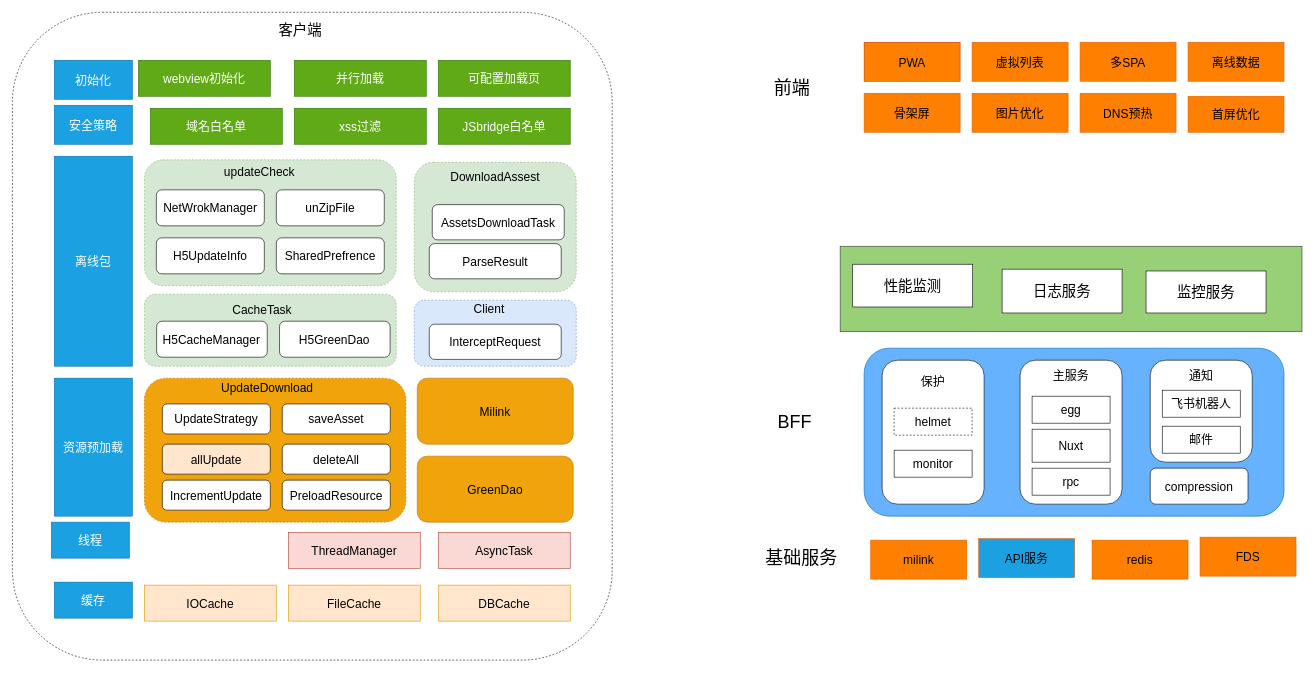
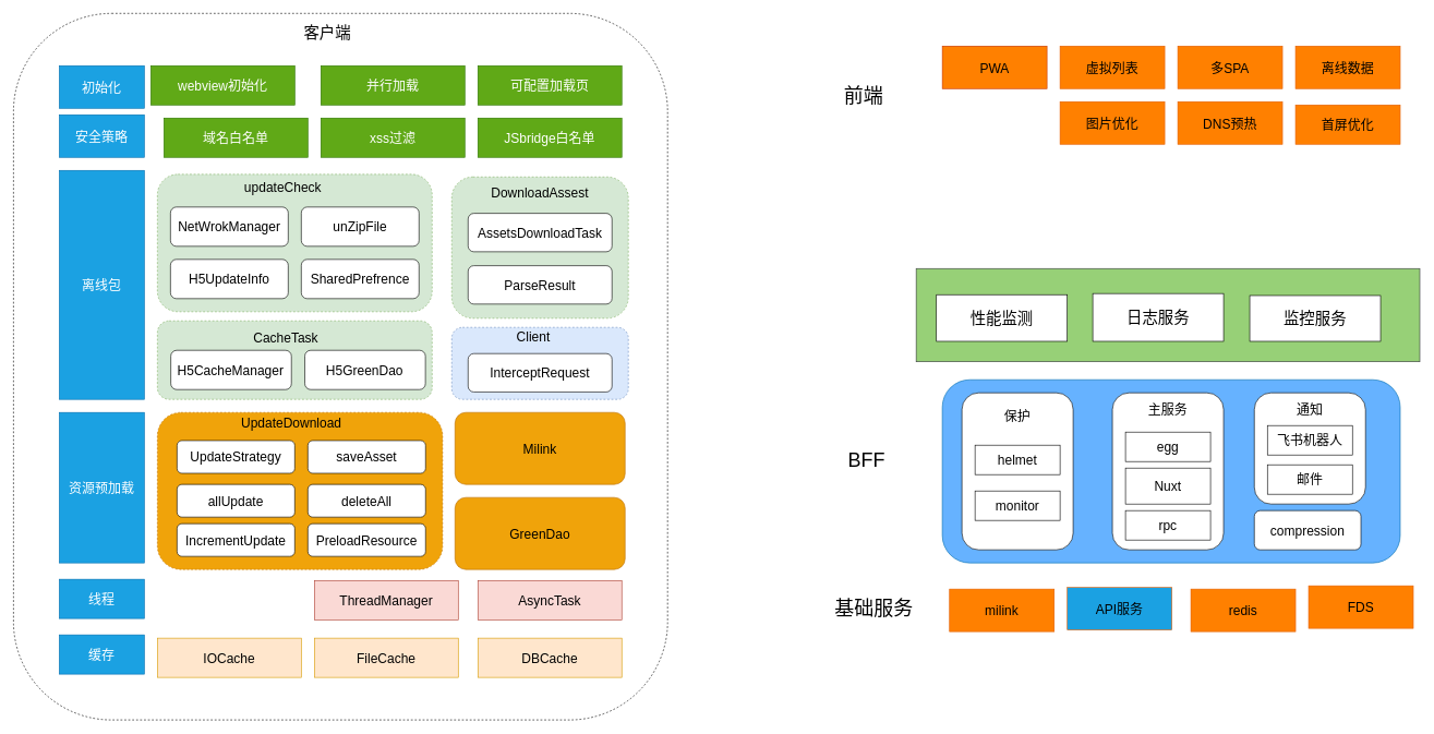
  <mxCell id="0" />
  <mxCell id="1" parent="0" />
  <mxCell id="2" value="" style="group;rounded=1;" vertex="1" connectable="0" parent="1"><mxGeometry x="20" y="20" width="1010" height="1080" as="geometry" /></mxCell>
  <mxCell id="3" value="" style="rounded=1;whiteSpace=wrap;html=1;dashed=1;" vertex="1" parent="2"><mxGeometry width="1000" height="1080" as="geometry" /></mxCell>
  <mxCell id="4" value="webview初始化" style="rounded=0;whiteSpace=wrap;html=1;fontSize=20;fillColor=#60a917;fontColor=#ffffff;strokeColor=#2D7600;" vertex="1" parent="2"><mxGeometry x="210" y="80" width="220" height="60" as="geometry" /></mxCell>
  <mxCell id="5" value="并行加载" style="rounded=0;whiteSpace=wrap;html=1;fontSize=20;fillColor=#60a917;fontColor=#ffffff;strokeColor=#2D7600;" vertex="1" parent="2"><mxGeometry x="470" y="80" width="220" height="60" as="geometry" /></mxCell>
  <mxCell id="6" value="可配置加载页" style="rounded=0;whiteSpace=wrap;html=1;fontSize=20;fillColor=#60a917;fontColor=#ffffff;strokeColor=#2D7600;" vertex="1" parent="2"><mxGeometry x="710" y="80" width="220" height="60" as="geometry" /></mxCell>
  <mxCell id="7" value="域名白名单" style="rounded=0;whiteSpace=wrap;html=1;fontSize=20;fillColor=#60a917;fontColor=#ffffff;strokeColor=#2D7600;" vertex="1" parent="2"><mxGeometry x="230" y="160" width="220" height="60" as="geometry" /></mxCell>
  <mxCell id="8" value="xss过滤" style="rounded=0;whiteSpace=wrap;html=1;fontSize=20;fillColor=#60a917;fontColor=#ffffff;strokeColor=#2D7600;" vertex="1" parent="2"><mxGeometry x="470" y="160" width="220" height="60" as="geometry" /></mxCell>
  <mxCell id="9" value="JSbridge白名单" style="rounded=0;whiteSpace=wrap;html=1;fontSize=20;fillColor=#60a917;fontColor=#ffffff;strokeColor=#2D7600;" vertex="1" parent="2"><mxGeometry x="710" y="160" width="220" height="60" as="geometry" /></mxCell>
  <mxCell id="10" value="&lt;font style=&quot;font-size: 20px;&quot;&gt;安全策略&lt;/font&gt;" style="rounded=0;whiteSpace=wrap;html=1;fillColor=#1ba1e2;fontColor=#ffffff;strokeColor=#006EAF;" vertex="1" parent="2"><mxGeometry x="70" y="155" width="130" height="65" as="geometry" /></mxCell>
  <mxCell id="11" value="&lt;span style=&quot;font-size: 20px;&quot;&gt;离线包&lt;/span&gt;" style="rounded=0;whiteSpace=wrap;html=1;fillColor=#1ba1e2;strokeColor=#006EAF;fontColor=#ffffff;" vertex="1" parent="2"><mxGeometry x="70" y="240" width="130" height="350" as="geometry" /></mxCell>
  <mxCell id="12" value="&lt;span style=&quot;font-size: 20px;&quot;&gt;资源预加载&lt;/span&gt;" style="rounded=0;whiteSpace=wrap;html=1;fillColor=#1ba1e2;fontColor=#ffffff;strokeColor=#006EAF;" vertex="1" parent="2"><mxGeometry x="70" y="610" width="130" height="230" as="geometry" /></mxCell>
- <mxCell id="13" value="&lt;span style=&quot;font-size: 20px;&quot;&gt;线程&lt;/span&gt;" style="rounded=0;whiteSpace=wrap;html=1;fillColor=#1ba1e2;fontColor=#ffffff;strokeColor=#006EAF;" vertex="1" parent="2"><mxGeometry x="65" y="850" width="130" height="60" as="geometry" /></mxCell>
+ <mxCell id="13" value="&lt;span style=&quot;font-size: 20px;&quot;&gt;线程&lt;/span&gt;" style="rounded=0;whiteSpace=wrap;html=1;fillColor=#1ba1e2;fontColor=#ffffff;strokeColor=#006EAF;" vertex="1" parent="2"><mxGeometry x="70" y="865" width="130" height="60" as="geometry" /></mxCell>
  <mxCell id="14" value="IOCache" style="rounded=0;whiteSpace=wrap;html=1;fontSize=20;fillColor=#ffe6cc;strokeColor=#d79b00;" vertex="1" parent="2"><mxGeometry x="220" y="955" width="220" height="60" as="geometry" /></mxCell>
  <mxCell id="15" value="FileCache" style="rounded=0;whiteSpace=wrap;html=1;fontSize=20;fillColor=#ffe6cc;strokeColor=#d79b00;" vertex="1" parent="2"><mxGeometry x="460" y="955" width="220" height="60" as="geometry" /></mxCell>
  <mxCell id="16" value="DBCache" style="rounded=0;whiteSpace=wrap;html=1;fontSize=20;fillColor=#ffe6cc;strokeColor=#d79b00;" vertex="1" parent="2"><mxGeometry x="710" y="955" width="220" height="60" as="geometry" /></mxCell>
  <mxCell id="17" style="edgeStyle=orthogonalEdgeStyle;rounded=0;orthogonalLoop=1;jettySize=auto;html=1;exitX=0.5;exitY=1;exitDx=0;exitDy=0;" edge="1" parent="2" source="15" target="15"><mxGeometry relative="1" as="geometry" /></mxCell>
  <mxCell id="18" value="ThreadManager" style="rounded=0;whiteSpace=wrap;html=1;fontSize=20;fillColor=#fad9d5;strokeColor=#ae4132;" vertex="1" parent="2"><mxGeometry x="460" y="867" width="220" height="60" as="geometry" /></mxCell>
  <mxCell id="19" value="AsyncTask" style="rounded=0;whiteSpace=wrap;html=1;fontSize=20;fillColor=#fad9d5;strokeColor=#ae4132;" vertex="1" parent="2"><mxGeometry x="710" y="867" width="220" height="60" as="geometry" /></mxCell>
  <mxCell id="20" value="" style="rounded=1;whiteSpace=wrap;html=1;fillColor=#d5e8d4;strokeColor=#82b366;dashed=1;" vertex="1" parent="2"><mxGeometry x="670" y="250" width="270" height="216" as="geometry" /></mxCell>
  <mxCell id="21" value="" style="group" vertex="1" connectable="0" parent="2"><mxGeometry x="220" y="240" width="420" height="216" as="geometry" /></mxCell>
  <mxCell id="22" value="" style="rounded=1;whiteSpace=wrap;html=1;fontSize=20;dashed=1;fillColor=#d5e8d4;strokeColor=#82b366;" vertex="1" parent="21"><mxGeometry y="6" width="420" height="210" as="geometry" /></mxCell>
  <mxCell id="23" value="updateCheck" style="text;html=1;strokeColor=none;fillColor=none;align=center;verticalAlign=middle;whiteSpace=wrap;rounded=0;fontSize=20;" vertex="1" parent="21"><mxGeometry x="124" width="136" height="50" as="geometry" /></mxCell>
  <mxCell id="24" value="NetWrokManager" style="rounded=1;whiteSpace=wrap;html=1;fontSize=20;" vertex="1" parent="21"><mxGeometry x="20" y="56" width="180" height="60" as="geometry" /></mxCell>
  <mxCell id="25" value="unZipFile" style="rounded=1;whiteSpace=wrap;html=1;fontSize=20;" vertex="1" parent="21"><mxGeometry x="220" y="56" width="180" height="60" as="geometry" /></mxCell>
  <mxCell id="26" value="H5UpdateInfo" style="rounded=1;whiteSpace=wrap;html=1;fontSize=20;" vertex="1" parent="21"><mxGeometry x="20" y="136" width="180" height="60" as="geometry" /></mxCell>
  <mxCell id="27" value="SharedPrefrence" style="rounded=1;whiteSpace=wrap;html=1;fontSize=20;" vertex="1" parent="21"><mxGeometry x="220" y="136" width="180" height="60" as="geometry" /></mxCell>
  <mxCell id="28" value="" style="group" vertex="1" connectable="0" parent="2"><mxGeometry x="220" y="470" width="420" height="120" as="geometry" /></mxCell>
  <mxCell id="29" value="" style="rounded=1;whiteSpace=wrap;html=1;fontSize=20;dashed=1;fillColor=#d5e8d4;strokeColor=#82b366;" vertex="1" parent="28"><mxGeometry width="420" height="120" as="geometry" /></mxCell>
  <mxCell id="30" value="&lt;font style=&quot;font-size: 20px;&quot;&gt;CacheTask&lt;/font&gt;" style="text;html=1;strokeColor=none;fillColor=none;align=center;verticalAlign=middle;whiteSpace=wrap;rounded=0;" vertex="1" parent="28"><mxGeometry x="165.951" y="10" width="61.463" height="30" as="geometry" /></mxCell>
  <mxCell id="31" value="H5GreenDao" style="rounded=1;whiteSpace=wrap;html=1;fontSize=20;" vertex="1" parent="28"><mxGeometry x="225.366" y="45" width="184.39" height="60" as="geometry" /></mxCell>
  <mxCell id="32" value="H5CacheManager" style="rounded=1;whiteSpace=wrap;html=1;fontSize=20;" vertex="1" parent="28"><mxGeometry x="20.488" y="45" width="184.39" height="60" as="geometry" /></mxCell>
- <mxCell id="33" value="&lt;font style=&quot;font-size: 20px;&quot;&gt;AssetsDownloadTask&lt;/font&gt;" style="rounded=1;whiteSpace=wrap;html=1;" vertex="1" parent="2"><mxGeometry x="700" y="320.65" width="220" height="58.71" as="geometry" /></mxCell>
+ <mxCell id="33" value="&lt;font style=&quot;font-size: 20px;&quot;&gt;AssetsDownloadTask&lt;/font&gt;" style="rounded=1;whiteSpace=wrap;html=1;" vertex="1" parent="2"><mxGeometry x="695" y="305.65" width="220" height="58.71" as="geometry" /></mxCell>
  <mxCell id="34" value="&lt;font style=&quot;font-size: 20px;&quot;&gt;DownloadAssest&lt;/font&gt;" style="text;html=1;strokeColor=none;fillColor=none;align=center;verticalAlign=middle;whiteSpace=wrap;rounded=0;" vertex="1" parent="2"><mxGeometry x="775" y="257.5" width="60" height="30" as="geometry" /></mxCell>
  <mxCell id="35" style="edgeStyle=orthogonalEdgeStyle;rounded=0;orthogonalLoop=1;jettySize=auto;html=1;exitX=0.5;exitY=1;exitDx=0;exitDy=0;" edge="1" parent="2" source="34" target="34"><mxGeometry relative="1" as="geometry" /></mxCell>
  <mxCell id="36" value="&lt;font style=&quot;font-size: 20px;&quot;&gt;ParseResult&lt;/font&gt;" style="rounded=1;whiteSpace=wrap;html=1;" vertex="1" parent="2"><mxGeometry x="695" y="385.64" width="220" height="58.71" as="geometry" /></mxCell>
  <mxCell id="37" value="" style="rounded=1;whiteSpace=wrap;html=1;dashed=1;fillColor=#dae8fc;strokeColor=#6c8ebf;" vertex="1" parent="2"><mxGeometry x="670" y="480" width="270" height="110" as="geometry" /></mxCell>
  <mxCell id="38" value="&lt;font style=&quot;font-size: 20px;&quot;&gt;Client&lt;/font&gt;" style="text;html=1;strokeColor=none;fillColor=none;align=center;verticalAlign=middle;whiteSpace=wrap;rounded=0;" vertex="1" parent="2"><mxGeometry x="760" y="476" width="70" height="34" as="geometry" /></mxCell>
  <mxCell id="39" value="&lt;span style=&quot;font-size: 20px;&quot;&gt;InterceptRequest&lt;/span&gt;" style="rounded=1;whiteSpace=wrap;html=1;" vertex="1" parent="2"><mxGeometry x="695" y="520" width="220" height="58.71" as="geometry" /></mxCell>
  <mxCell id="40" value="" style="rounded=1;whiteSpace=wrap;html=1;dashed=1;fillColor=#f0a30a;fontColor=#000000;strokeColor=#BD7000;" vertex="1" parent="2"><mxGeometry x="220" y="610" width="436" height="240" as="geometry" /></mxCell>
  <mxCell id="41" value="&lt;font style=&quot;font-size: 20px;&quot;&gt;UpdateDownload&lt;/font&gt;" style="text;html=1;strokeColor=none;fillColor=none;align=center;verticalAlign=middle;whiteSpace=wrap;rounded=0;" vertex="1" parent="2"><mxGeometry x="370" y="610" width="110" height="32" as="geometry" /></mxCell>
  <mxCell id="42" value="UpdateStrategy" style="rounded=1;whiteSpace=wrap;html=1;fontSize=20;" vertex="1" parent="2"><mxGeometry x="250" y="653" width="180" height="50" as="geometry" /></mxCell>
- <mxCell id="43" value="allUpdate" style="rounded=1;whiteSpace=wrap;html=1;fontSize=20;fillColor=#ffe6cc;" vertex="1" parent="2"><mxGeometry x="250" y="720" width="180" height="50" as="geometry" /></mxCell>
+ <mxCell id="43" value="allUpdate" style="rounded=1;whiteSpace=wrap;html=1;fontSize=20;" vertex="1" parent="2"><mxGeometry x="250" y="720" width="180" height="50" as="geometry" /></mxCell>
  <mxCell id="44" value="IncrementUpdate" style="rounded=1;whiteSpace=wrap;html=1;fontSize=20;" vertex="1" parent="2"><mxGeometry x="250" y="780" width="180" height="50" as="geometry" /></mxCell>
  <mxCell id="45" value="deleteAll" style="rounded=1;whiteSpace=wrap;html=1;fontSize=20;" vertex="1" parent="2"><mxGeometry x="450" y="720" width="180" height="50" as="geometry" /></mxCell>
  <mxCell id="46" value="PreloadResource" style="rounded=1;whiteSpace=wrap;html=1;fontSize=20;" vertex="1" parent="2"><mxGeometry x="450" y="780" width="180" height="50" as="geometry" /></mxCell>
  <mxCell id="47" value="saveAsset" style="rounded=1;whiteSpace=wrap;html=1;fontSize=20;" vertex="1" parent="2"><mxGeometry x="450" y="653" width="180" height="50" as="geometry" /></mxCell>
  <mxCell id="48" value="&lt;font style=&quot;font-size: 20px;&quot;&gt;Milink&lt;/font&gt;" style="rounded=1;whiteSpace=wrap;html=1;fillColor=#f0a30a;fontColor=#000000;strokeColor=#BD7000;" vertex="1" parent="2"><mxGeometry x="675" y="610" width="260" height="110" as="geometry" /></mxCell>
  <mxCell id="49" value="&lt;font style=&quot;font-size: 20px;&quot;&gt;GreenDao&lt;/font&gt;" style="rounded=1;whiteSpace=wrap;html=1;fillColor=#f0a30a;fontColor=#000000;strokeColor=#BD7000;" vertex="1" parent="2"><mxGeometry x="675" y="740" width="260" height="110" as="geometry" /></mxCell>
  <mxCell id="50" value="&lt;span style=&quot;font-size: 20px;&quot;&gt;缓存&lt;/span&gt;" style="rounded=0;whiteSpace=wrap;html=1;fillColor=#1ba1e2;fontColor=#ffffff;strokeColor=#006EAF;" vertex="1" parent="2"><mxGeometry x="70" y="950" width="130" height="60" as="geometry" /></mxCell>
  <mxCell id="51" value="&lt;font style=&quot;font-size: 20px;&quot;&gt;初始化&lt;/font&gt;" style="rounded=0;whiteSpace=wrap;html=1;fillColor=#1ba1e2;fontColor=#ffffff;strokeColor=#006EAF;" vertex="1" parent="2"><mxGeometry x="70" y="80" width="130" height="65" as="geometry" /></mxCell>
  <mxCell id="52" value="&lt;font style=&quot;font-size: 24px;&quot;&gt;客户端&lt;/font&gt;" style="text;html=1;strokeColor=none;fillColor=none;align=center;verticalAlign=middle;whiteSpace=wrap;rounded=0;" vertex="1" parent="2"><mxGeometry x="410" width="140" height="60" as="geometry" /></mxCell>
  <mxCell id="53" value="&lt;font style=&quot;font-size: 20px;&quot;&gt;milink&lt;/font&gt;" style="rounded=0;whiteSpace=wrap;html=1;fillColor=#FF8000;strokeColor=#E35E00;container=0;" vertex="1" parent="1"><mxGeometry x="1451" y="900" width="160" height="65" as="geometry" /></mxCell>
  <mxCell id="54" value="&lt;font style=&quot;font-size: 20px;&quot;&gt;API服务&lt;/font&gt;" style="rounded=0;whiteSpace=wrap;html=1;fillColor=#1ba1e2;strokeColor=#E35E00;container=0;" vertex="1" parent="1"><mxGeometry x="1631" y="897.5" width="160" height="65" as="geometry" /></mxCell>
  <mxCell id="55" value="&lt;span style=&quot;font-size: 20px;&quot;&gt;redis&lt;/span&gt;" style="rounded=0;whiteSpace=wrap;html=1;fillColor=#FF8000;strokeColor=#E35E00;container=0;" vertex="1" parent="1"><mxGeometry x="1820" y="900" width="160" height="65" as="geometry" /></mxCell>
  <mxCell id="56" value="&lt;span style=&quot;font-size: 20px;&quot;&gt;FDS&lt;/span&gt;" style="rounded=0;whiteSpace=wrap;html=1;fillColor=#FF8000;strokeColor=#E35E00;container=0;" vertex="1" parent="1"><mxGeometry x="2000" y="895" width="160" height="65" as="geometry" /></mxCell>
  <mxCell id="57" value="基础服务" style="text;html=1;strokeColor=none;fillColor=none;align=center;verticalAlign=middle;whiteSpace=wrap;rounded=0;fontSize=30;container=0;" vertex="1" parent="1"><mxGeometry x="1271" y="900" width="129" height="60" as="geometry" /></mxCell>
  <mxCell id="58" value="BFF" style="text;html=1;strokeColor=none;fillColor=none;align=center;verticalAlign=middle;whiteSpace=wrap;rounded=0;fontSize=30;" vertex="1" parent="1"><mxGeometry x="1260" y="672.5" width="129" height="60" as="geometry" /></mxCell>
  <mxCell id="59" value="前端" style="text;html=1;strokeColor=none;fillColor=none;align=center;verticalAlign=middle;whiteSpace=wrap;rounded=0;fontSize=30;" vertex="1" parent="1"><mxGeometry x="1260" y="115" width="120" height="60" as="geometry" /></mxCell>
  <mxCell id="60" value="PWA" style="rounded=0;whiteSpace=wrap;html=1;fillColor=#FF8000;strokeColor=#C73500;fontColor=#000000;fontSize=20;" vertex="1" parent="1"><mxGeometry x="1440" y="70" width="160" height="65" as="geometry" /></mxCell>
  <mxCell id="61" value="虚拟列表" style="rounded=0;whiteSpace=wrap;html=1;fillColor=#FF8000;strokeColor=#E35E00;fontSize=20;" vertex="1" parent="1"><mxGeometry x="1620" y="70" width="160" height="65" as="geometry" /></mxCell>
  <mxCell id="62" value="多SPA" style="rounded=0;whiteSpace=wrap;html=1;fillColor=#FF8000;strokeColor=#E35E00;fontSize=20;" vertex="1" parent="1"><mxGeometry x="1800" y="70" width="160" height="65" as="geometry" /></mxCell>
  <mxCell id="63" value="离线数据" style="rounded=0;whiteSpace=wrap;html=1;fillColor=#FF8000;strokeColor=#E35E00;fontSize=20;" vertex="1" parent="1"><mxGeometry x="1980" y="70" width="160" height="65" as="geometry" /></mxCell>
- <mxCell id="64" value="骨架屏" style="rounded=0;whiteSpace=wrap;html=1;fillColor=#FF8000;strokeColor=#E35E00;fontSize=20;" vertex="1" parent="1"><mxGeometry x="1440" y="155" width="160" height="65" as="geometry" /></mxCell>
  <mxCell id="65" value="图片优化" style="rounded=0;whiteSpace=wrap;html=1;fillColor=#FF8000;strokeColor=#E35E00;fontSize=20;" vertex="1" parent="1"><mxGeometry x="1620" y="155" width="160" height="65" as="geometry" /></mxCell>
  <mxCell id="66" value="DNS预热" style="rounded=0;whiteSpace=wrap;html=1;fillColor=#FF8000;strokeColor=#E35E00;fontSize=20;" vertex="1" parent="1"><mxGeometry x="1800" y="155" width="160" height="65" as="geometry" /></mxCell>
  <mxCell id="67" value="首屏优化" style="rounded=0;whiteSpace=wrap;html=1;fillColor=#FF8000;strokeColor=#E35E00;fontSize=20;" vertex="1" parent="1"><mxGeometry x="1980" y="160" width="160" height="60" as="geometry" /></mxCell>
  <mxCell id="68" value="" style="rounded=1;whiteSpace=wrap;html=1;fillColor=#66B2FF;fontColor=#ffffff;strokeColor=#006EAF;" vertex="1" parent="1"><mxGeometry x="1440" y="580" width="700" height="280" as="geometry" /></mxCell>
  <mxCell id="69" value="" style="rounded=1;whiteSpace=wrap;html=1;" vertex="1" parent="1"><mxGeometry x="1470" y="600" width="170" height="240" as="geometry" /></mxCell>
  <mxCell id="70" value="&lt;font style=&quot;font-size: 20px;&quot;&gt;保护&lt;/font&gt;" style="text;html=1;strokeColor=none;fillColor=none;align=center;verticalAlign=middle;whiteSpace=wrap;rounded=0;" vertex="1" parent="1"><mxGeometry x="1525" y="620" width="60" height="30" as="geometry" /></mxCell>
- <mxCell id="71" value="helmet" style="rounded=0;whiteSpace=wrap;html=1;fontSize=20;dashed=1;" vertex="1" parent="1"><mxGeometry x="1490" y="680" width="130" height="45" as="geometry" /></mxCell>
+ <mxCell id="71" value="helmet" style="rounded=0;whiteSpace=wrap;html=1;fontSize=20;" vertex="1" parent="1"><mxGeometry x="1490" y="680" width="130" height="45" as="geometry" /></mxCell>
  <mxCell id="72" value="monitor" style="rounded=0;whiteSpace=wrap;html=1;fontSize=20;" vertex="1" parent="1"><mxGeometry x="1490" y="750" width="130" height="45" as="geometry" /></mxCell>
  <mxCell id="73" value="" style="rounded=1;whiteSpace=wrap;html=1;" vertex="1" parent="1"><mxGeometry x="1917" y="600" width="170" height="170" as="geometry" /></mxCell>
  <mxCell id="74" value="&lt;span style=&quot;font-size: 20px;&quot;&gt;通知&lt;/span&gt;" style="text;html=1;strokeColor=none;fillColor=none;align=center;verticalAlign=middle;whiteSpace=wrap;rounded=0;" vertex="1" parent="1"><mxGeometry x="1972" y="610" width="60" height="30" as="geometry" /></mxCell>
  <mxCell id="75" value="飞书机器人" style="rounded=0;whiteSpace=wrap;html=1;fontSize=20;" vertex="1" parent="1"><mxGeometry x="1937" y="650" width="130" height="45" as="geometry" /></mxCell>
  <mxCell id="76" value="邮件" style="rounded=0;whiteSpace=wrap;html=1;fontSize=20;" vertex="1" parent="1"><mxGeometry x="1937" y="710" width="130" height="45" as="geometry" /></mxCell>
  <mxCell id="77" value="&lt;font style=&quot;font-size: 20px;&quot;&gt;compression&lt;/font&gt;" style="rounded=1;whiteSpace=wrap;html=1;" vertex="1" parent="1"><mxGeometry x="1917" y="780" width="163" height="60" as="geometry" /></mxCell>
  <mxCell id="78" value="" style="group" vertex="1" connectable="0" parent="1"><mxGeometry x="1700" y="600" width="170" height="240" as="geometry" /></mxCell>
  <mxCell id="79" value="" style="rounded=1;whiteSpace=wrap;html=1;" vertex="1" parent="78"><mxGeometry width="170" height="240" as="geometry" /></mxCell>
  <mxCell id="80" value="&lt;span style=&quot;font-size: 20px;&quot;&gt;主服务&lt;/span&gt;" style="text;html=1;strokeColor=none;fillColor=none;align=center;verticalAlign=middle;whiteSpace=wrap;rounded=0;" vertex="1" parent="78"><mxGeometry x="45" y="10" width="80" height="30" as="geometry" /></mxCell>
  <mxCell id="81" value="egg" style="rounded=0;whiteSpace=wrap;html=1;fontSize=20;" vertex="1" parent="78"><mxGeometry x="20" y="60" width="130" height="45" as="geometry" /></mxCell>
  <mxCell id="82" value="Nuxt" style="rounded=0;whiteSpace=wrap;html=1;fontSize=20;" vertex="1" parent="78"><mxGeometry x="20" y="115" width="130" height="55" as="geometry" /></mxCell>
  <mxCell id="83" value="rpc" style="rounded=0;whiteSpace=wrap;html=1;fontSize=20;" vertex="1" parent="78"><mxGeometry x="20" y="180" width="130" height="45" as="geometry" /></mxCell>
  <mxCell id="84" value="" style="rounded=0;whiteSpace=wrap;html=1;fillColor=#97D077;strokeColor=#36393d;" vertex="1" parent="1"><mxGeometry x="1400" y="410" width="770" height="142.5" as="geometry" /></mxCell>
  <mxCell id="85" value="&lt;p style=&quot;line-height: 200%; font-size: 24px;&quot;&gt;日志服务&lt;/p&gt;" style="rounded=0;whiteSpace=wrap;html=1;" vertex="1" parent="1"><mxGeometry x="1670" y="448.22" width="200" height="73.07" as="geometry" /></mxCell>
  <mxCell id="86" value="&lt;p style=&quot;line-height: 200%; font-size: 24px;&quot;&gt;监控服务&lt;/p&gt;" style="rounded=0;whiteSpace=wrap;html=1;" vertex="1" parent="1"><mxGeometry x="1910" y="451.29" width="200" height="70" as="geometry" /></mxCell>
- <mxCell id="87" value="&lt;p style=&quot;line-height: 200%; font-size: 24px;&quot;&gt;性能监测&lt;/p&gt;" style="rounded=0;whiteSpace=wrap;html=1;" vertex="1" parent="1"><mxGeometry x="1421" y="440" width="200" height="71.29" as="geometry" /></mxCell>
+ <mxCell id="87" value="&lt;p style=&quot;line-height: 200%; font-size: 24px;&quot;&gt;性能监测&lt;/p&gt;" style="rounded=0;whiteSpace=wrap;html=1;" vertex="1" parent="1"><mxGeometry x="1431" y="450" width="200" height="71.29" as="geometry" /></mxCell>
